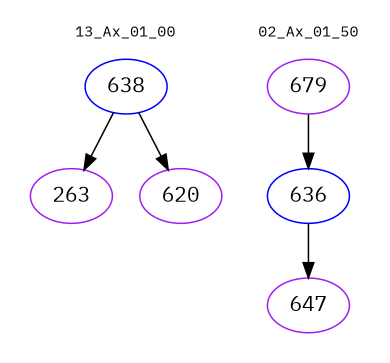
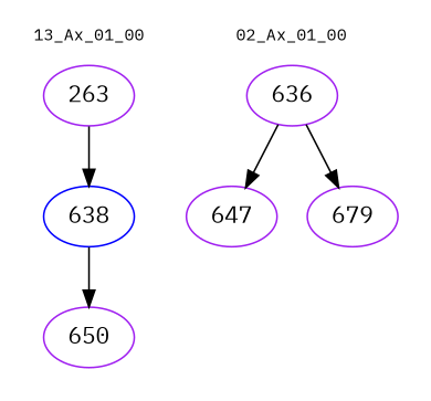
  digraph {
    fontname="IBM Plex Mono"
    node [color=purple fontname="IBM Plex Mono"]
    edge [color=black fontname="IBM Plex Mono"]
    n1 [color=blue label=638]
    n2 [label=263]
-   n3 [label=620]
-   n4 [color=blue label=636]
+   n3 [label=650]
+   n4 [label=636]
    n5 [label=647]
    n6 [label=679]
    subgraph cluster_1 {
      color=white
      fontsize=10
      label="13_Ax_01_00"
      n1
      n2
      n3
    }
    subgraph cluster_2 {
      color=white
      fontsize=10
-     label="02_Ax_01_50"
+     label="02_Ax_01_00"
      n4
      n5
      n6
    }
-   n1 -> n2
+   n2 -> n1
    n1 -> n3
    n4 -> n5
-   n6 -> n4
+   n4 -> n6
  }
